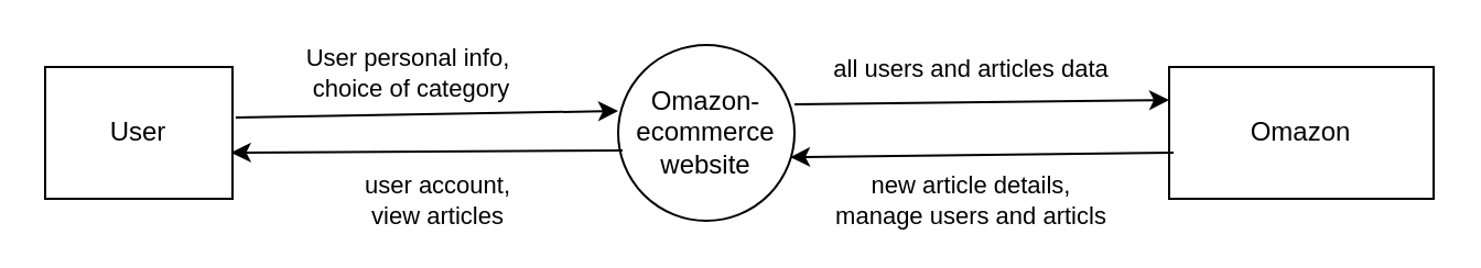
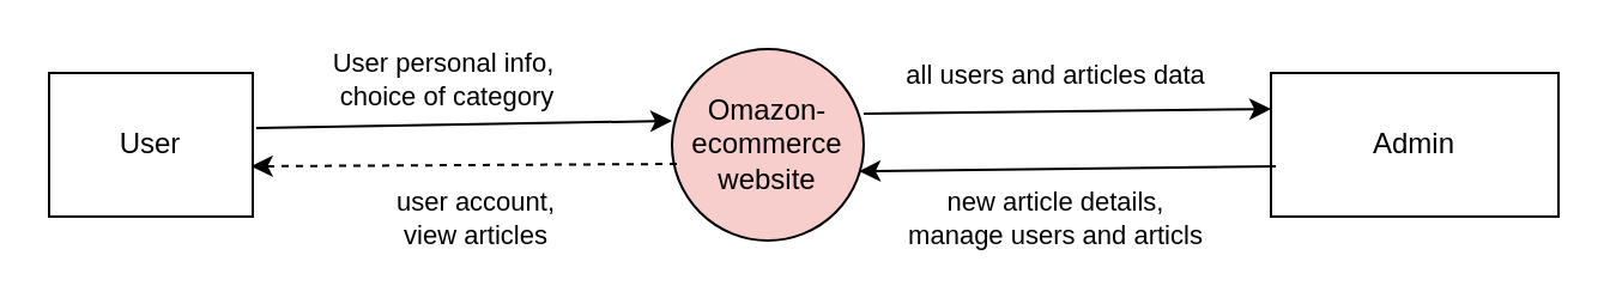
  <mxCell id="0" />
  <mxCell id="1" parent="0" />
  <mxCell id="2" value="User" style="rounded=0;whiteSpace=wrap;html=1;" parent="1" vertex="1"><mxGeometry x="20" y="30" width="85" height="60" as="geometry" /></mxCell>
- <mxCell id="3" value="Omazon- ecommerce website" style="ellipse;whiteSpace=wrap;html=1;aspect=fixed;" parent="1" vertex="1"><mxGeometry x="280" y="20" width="80" height="80" as="geometry" /></mxCell>
- <mxCell id="4" value="Omazon" style="rounded=0;whiteSpace=wrap;html=1;" parent="1" vertex="1"><mxGeometry x="530" y="30" width="120" height="60" as="geometry" /></mxCell>
+ <mxCell id="3" value="Omazon- ecommerce website" style="ellipse;whiteSpace=wrap;html=1;aspect=fixed;fillColor=#f8cecc;" parent="1" vertex="1"><mxGeometry x="280" y="20" width="80" height="80" as="geometry" /></mxCell>
+ <mxCell id="4" value="Admin" style="rounded=0;whiteSpace=wrap;html=1;" parent="1" vertex="1"><mxGeometry x="530" y="30" width="120" height="60" as="geometry" /></mxCell>
  <mxCell id="5" value="" style="endArrow=classic;html=1;exitX=1.017;exitY=0.383;exitDx=0;exitDy=0;exitPerimeter=0;" parent="1" source="2" edge="1"><mxGeometry width="50" height="50" relative="1" as="geometry"><mxPoint x="170" y="50" as="sourcePoint" /><mxPoint x="280" y="50" as="targetPoint" /></mxGeometry></mxCell>
  <mxCell id="6" value="User personal info,&amp;nbsp;&lt;br&gt;choice of category" style="edgeLabel;html=1;align=center;verticalAlign=middle;resizable=0;points=[];" parent="5" vertex="1" connectable="0"><mxGeometry x="-0.4" y="2" relative="1" as="geometry"><mxPoint x="27" y="-18" as="offset" /></mxGeometry></mxCell>
- <mxCell id="7" value="" style="endArrow=classic;html=1;entryX=0.992;entryY=0.65;entryDx=0;entryDy=0;entryPerimeter=0;exitX=0.025;exitY=0.6;exitDx=0;exitDy=0;exitPerimeter=0;" parent="1" source="3" target="2" edge="1"><mxGeometry width="50" height="50" relative="1" as="geometry"><mxPoint x="270" y="80" as="sourcePoint" /><mxPoint x="320" y="30" as="targetPoint" /></mxGeometry></mxCell>
+ <mxCell id="7" value="" style="endArrow=classic;html=1;entryX=0.992;entryY=0.65;entryDx=0;entryDy=0;entryPerimeter=0;exitX=0.025;exitY=0.6;exitDx=0;exitDy=0;exitPerimeter=0;dashed=1;" parent="1" source="3" target="2" edge="1"><mxGeometry width="50" height="50" relative="1" as="geometry"><mxPoint x="270" y="80" as="sourcePoint" /><mxPoint x="320" y="30" as="targetPoint" /></mxGeometry></mxCell>
  <mxCell id="8" value="user account,&lt;br&gt;view articles" style="edgeLabel;html=1;align=center;verticalAlign=middle;resizable=0;points=[];" parent="7" vertex="1" connectable="0"><mxGeometry x="-0.258" y="2" relative="1" as="geometry"><mxPoint x="-19" y="20" as="offset" /></mxGeometry></mxCell>
  <mxCell id="9" value="" style="endArrow=classic;html=1;entryX=0;entryY=0.25;entryDx=0;entryDy=0;exitX=1;exitY=0.338;exitDx=0;exitDy=0;exitPerimeter=0;" parent="1" source="3" target="4" edge="1"><mxGeometry width="50" height="50" relative="1" as="geometry"><mxPoint x="270" y="80" as="sourcePoint" /><mxPoint x="320" y="30" as="targetPoint" /></mxGeometry></mxCell>
  <mxCell id="10" value="all users and articles data" style="edgeLabel;html=1;align=center;verticalAlign=middle;resizable=0;points=[];" parent="9" vertex="1" connectable="0"><mxGeometry x="-0.401" y="-3" relative="1" as="geometry"><mxPoint x="28" y="-19" as="offset" /></mxGeometry></mxCell>
  <mxCell id="11" value="" style="endArrow=classic;html=1;entryX=0.975;entryY=0.638;entryDx=0;entryDy=0;entryPerimeter=0;exitX=0.017;exitY=0.65;exitDx=0;exitDy=0;exitPerimeter=0;" parent="1" source="4" target="3" edge="1"><mxGeometry width="50" height="50" relative="1" as="geometry"><mxPoint x="270" y="80" as="sourcePoint" /><mxPoint x="320" y="30" as="targetPoint" /></mxGeometry></mxCell>
  <mxCell id="12" value="new article details,&lt;br&gt;manage users and articls" style="edgeLabel;html=1;align=center;verticalAlign=middle;resizable=0;points=[];" parent="11" vertex="1" connectable="0"><mxGeometry x="0.403" y="1" relative="1" as="geometry"><mxPoint x="29" y="19" as="offset" /></mxGeometry></mxCell>
